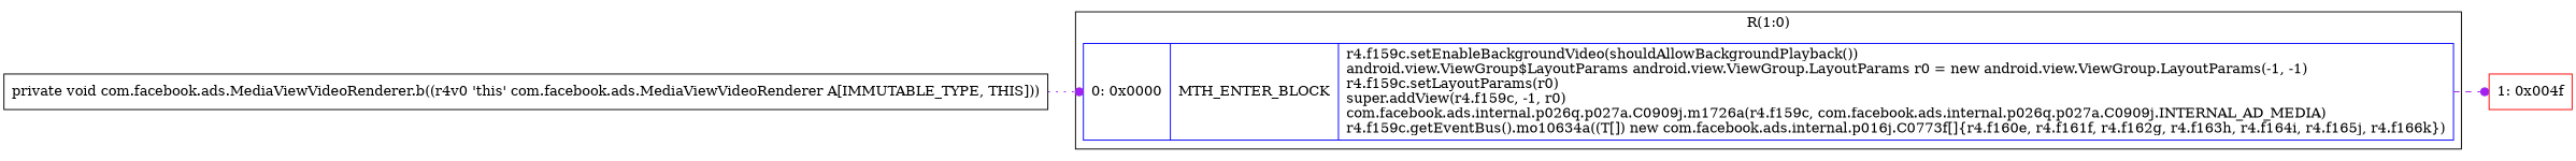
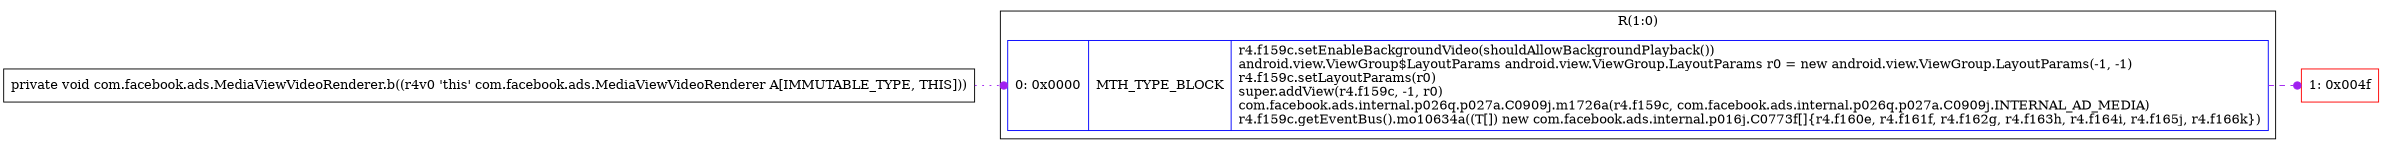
  digraph {
    rankdir=LR
    node [shape=record]
    edge [color=purple arrowhead=dot]
-   n1 [color=blue label="{0\:\ 0x0000|MTH_ENTER_BLOCK\l|r4.f159c.setEnableBackgroundVideo(shouldAllowBackgroundPlayback())\landroid.view.ViewGroup$LayoutParams android.view.ViewGroup.LayoutParams r0 = new android.view.ViewGroup.LayoutParams(\-1, \-1)\lr4.f159c.setLayoutParams(r0)\lsuper.addView(r4.f159c, \-1, r0)\lcom.facebook.ads.internal.p026q.p027a.C0909j.m1726a(r4.f159c, com.facebook.ads.internal.p026q.p027a.C0909j.INTERNAL_AD_MEDIA)\lr4.f159c.getEventBus().mo10634a((T[]) new com.facebook.ads.internal.p016j.C0773f[]\{r4.f160e, r4.f161f, r4.f162g, r4.f163h, r4.f164i, r4.f165j, r4.f166k\})\l}"]
+   n1 [color=blue label="{0\:\ 0x0000|MTH_TYPE_BLOCK\l|r4.f159c.setEnableBackgroundVideo(shouldAllowBackgroundPlayback())\landroid.view.ViewGroup$LayoutParams android.view.ViewGroup.LayoutParams r0 = new android.view.ViewGroup.LayoutParams(\-1, \-1)\lr4.f159c.setLayoutParams(r0)\lsuper.addView(r4.f159c, \-1, r0)\lcom.facebook.ads.internal.p026q.p027a.C0909j.m1726a(r4.f159c, com.facebook.ads.internal.p026q.p027a.C0909j.INTERNAL_AD_MEDIA)\lr4.f159c.getEventBus().mo10634a((T[]) new com.facebook.ads.internal.p016j.C0773f[]\{r4.f160e, r4.f161f, r4.f162g, r4.f163h, r4.f164i, r4.f165j, r4.f166k\})\l}"]
    n2 [color=red label="{1\:\ 0x004f}"]
    n3 [label="{private void com.facebook.ads.MediaViewVideoRenderer.b((r4v0 'this' com.facebook.ads.MediaViewVideoRenderer A[IMMUTABLE_TYPE, THIS])) }"]
    subgraph cluster_1 {
      label="R(1:0)"
      n1
    }
    n1 -> n2 [style=dashed]
    n3 -> n1 [style=dotted]
  }
